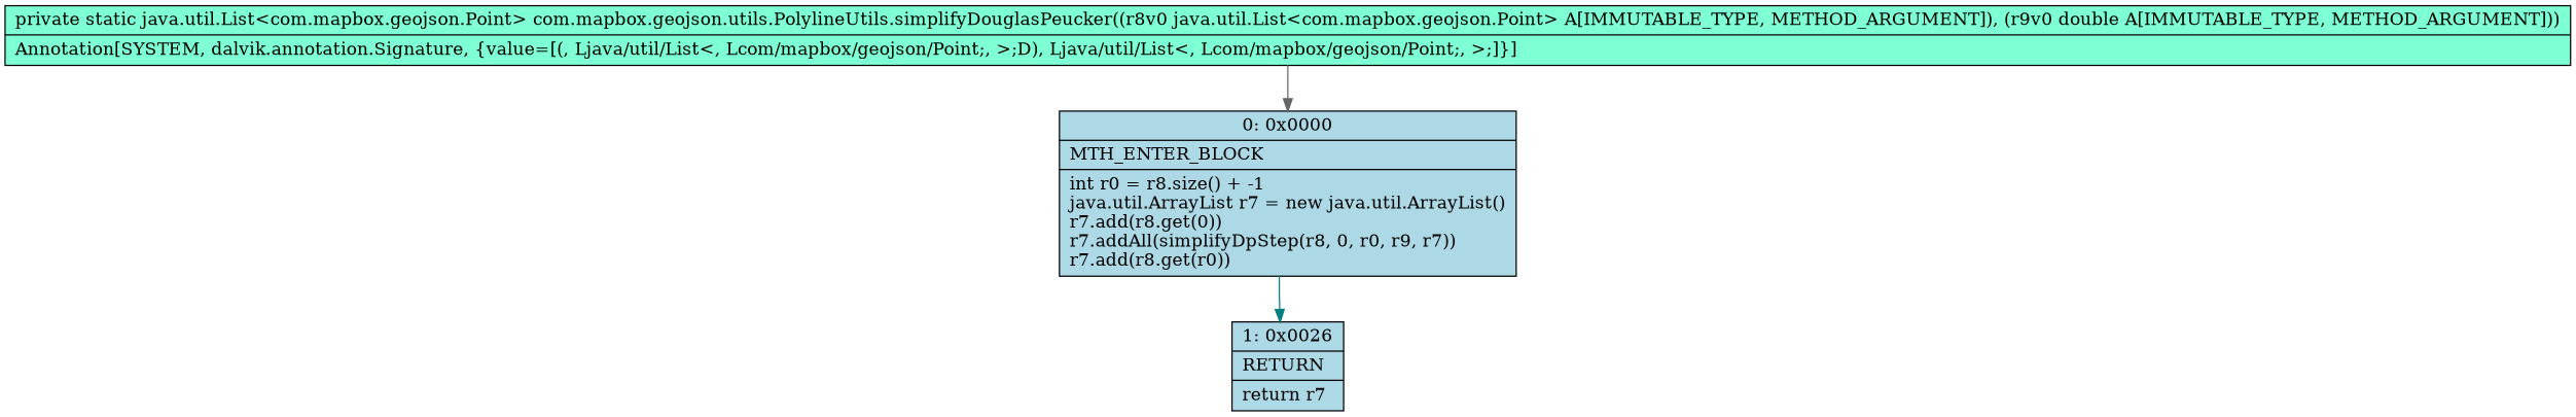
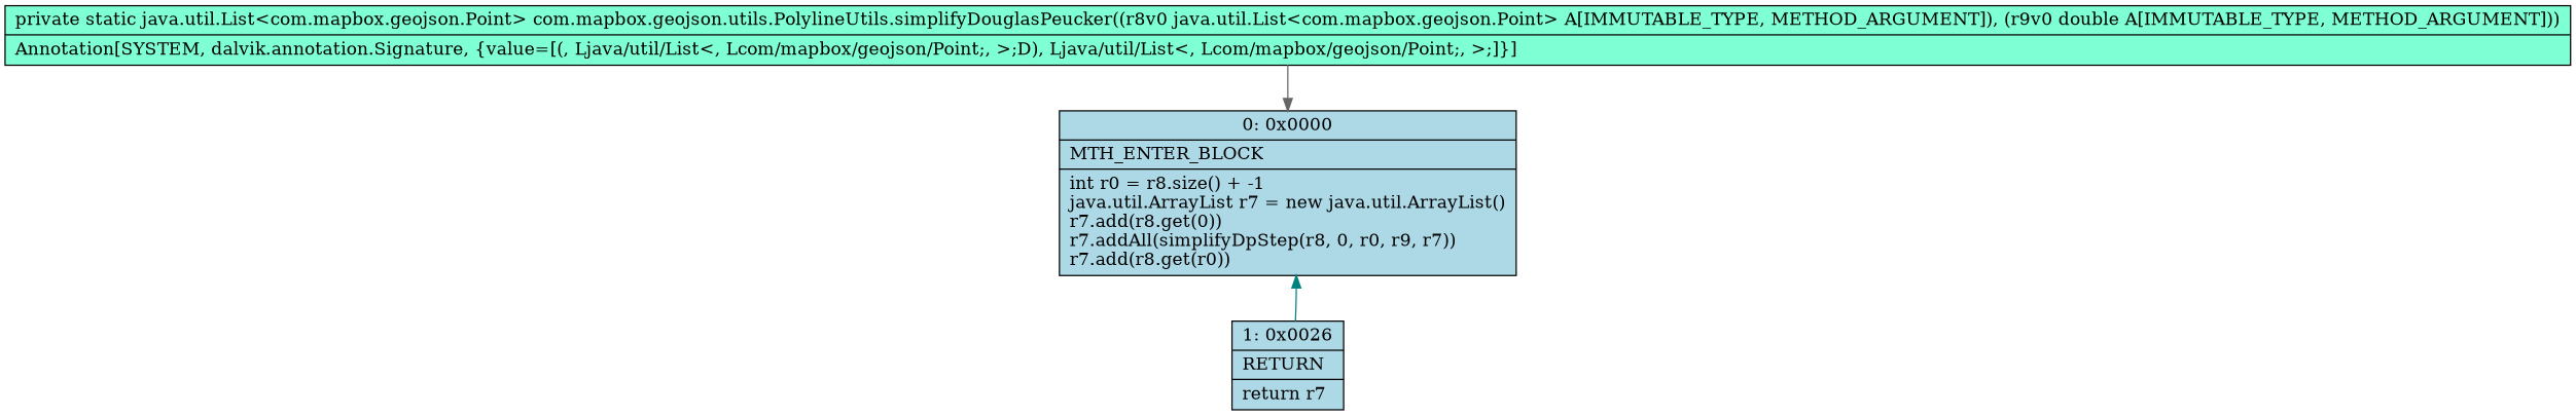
  digraph {
    node [shape=record style=filled fillcolor=lightblue]
    n1 [label="{0\:\ 0x0000|MTH_ENTER_BLOCK\l|int r0 = r8.size() + \-1\ljava.util.ArrayList r7 = new java.util.ArrayList()\lr7.add(r8.get(0))\lr7.addAll(simplifyDpStep(r8, 0, r0, r9, r7))\lr7.add(r8.get(r0))\l}"]
    n2 [label="{1\:\ 0x0026|RETURN\l|return r7\l}"]
    n3 [label="{private static java.util.List\<com.mapbox.geojson.Point\> com.mapbox.geojson.utils.PolylineUtils.simplifyDouglasPeucker((r8v0 java.util.List\<com.mapbox.geojson.Point\> A[IMMUTABLE_TYPE, METHOD_ARGUMENT]), (r9v0 double A[IMMUTABLE_TYPE, METHOD_ARGUMENT]))  | Annotation[SYSTEM, dalvik.annotation.Signature, \{value=[(, Ljava\/util\/List\<, Lcom\/mapbox\/geojson\/Point;, \>;D), Ljava\/util\/List\<, Lcom\/mapbox\/geojson\/Point;, \>;]\}]\l}" fillcolor=aquamarine]
-   n1 -> n2 [color=teal]
+   n2 -> n1 [color=teal]
    n3 -> n1 [color=gray40]
  }
